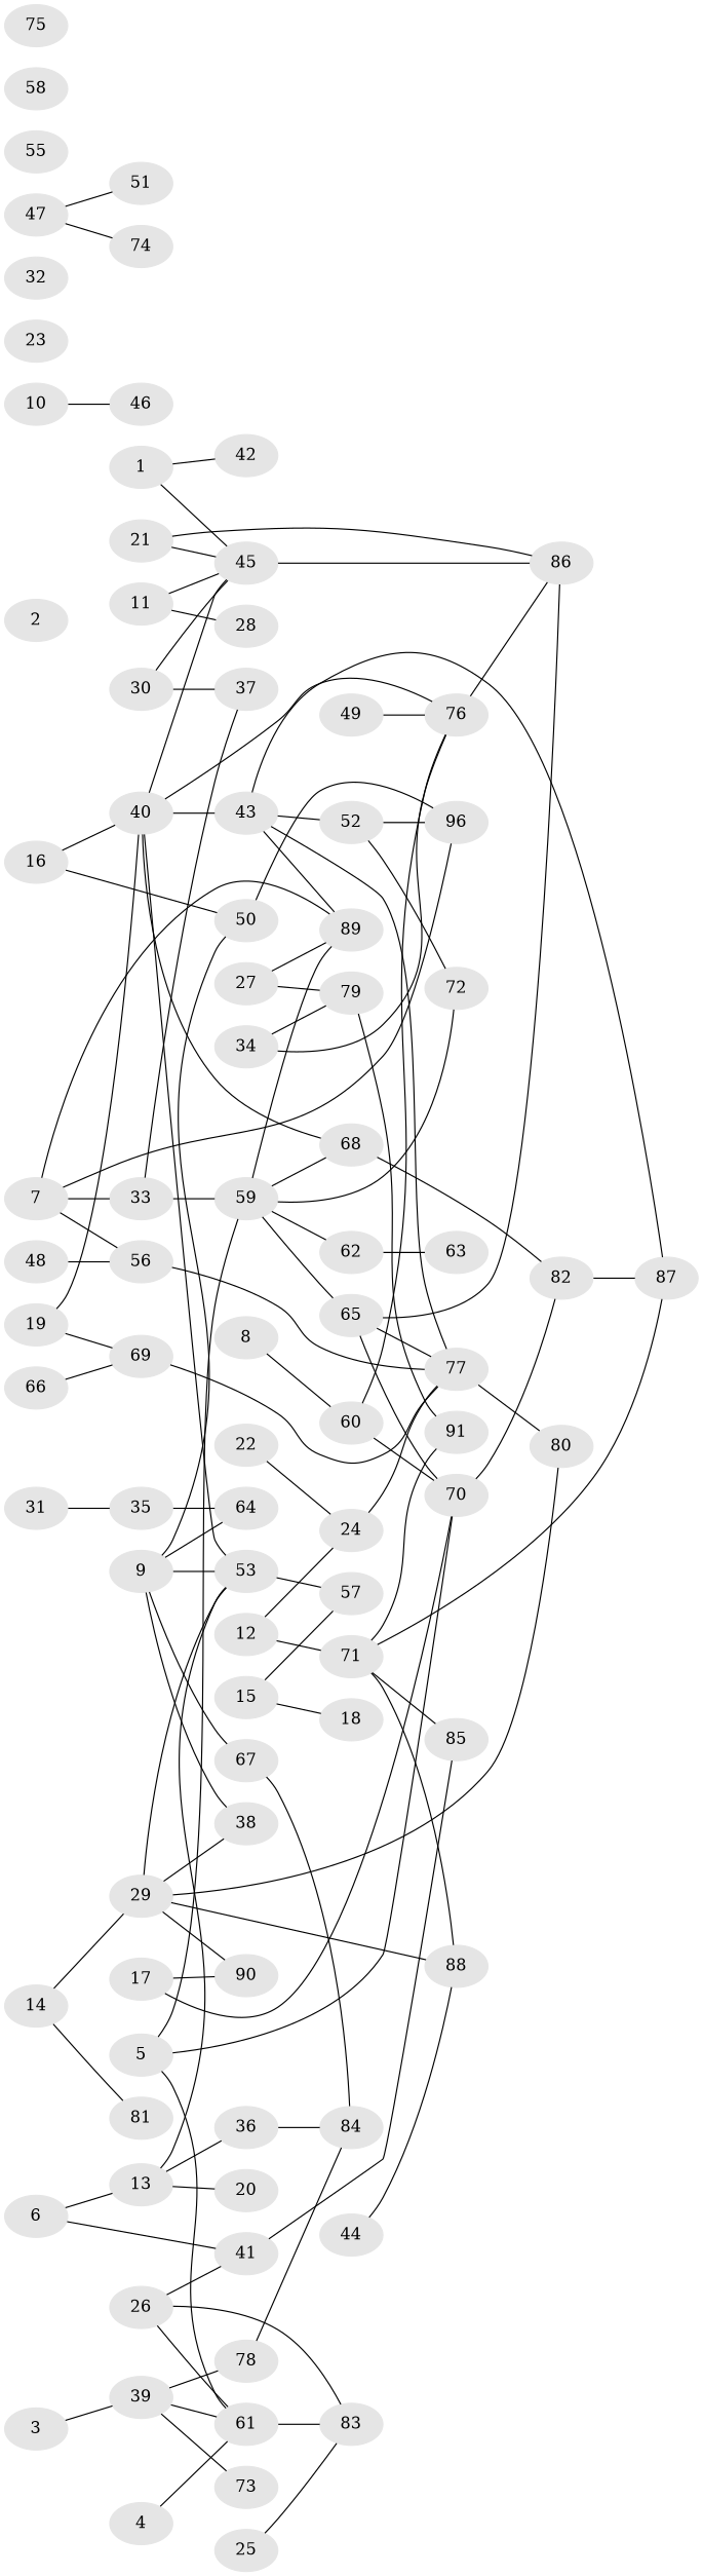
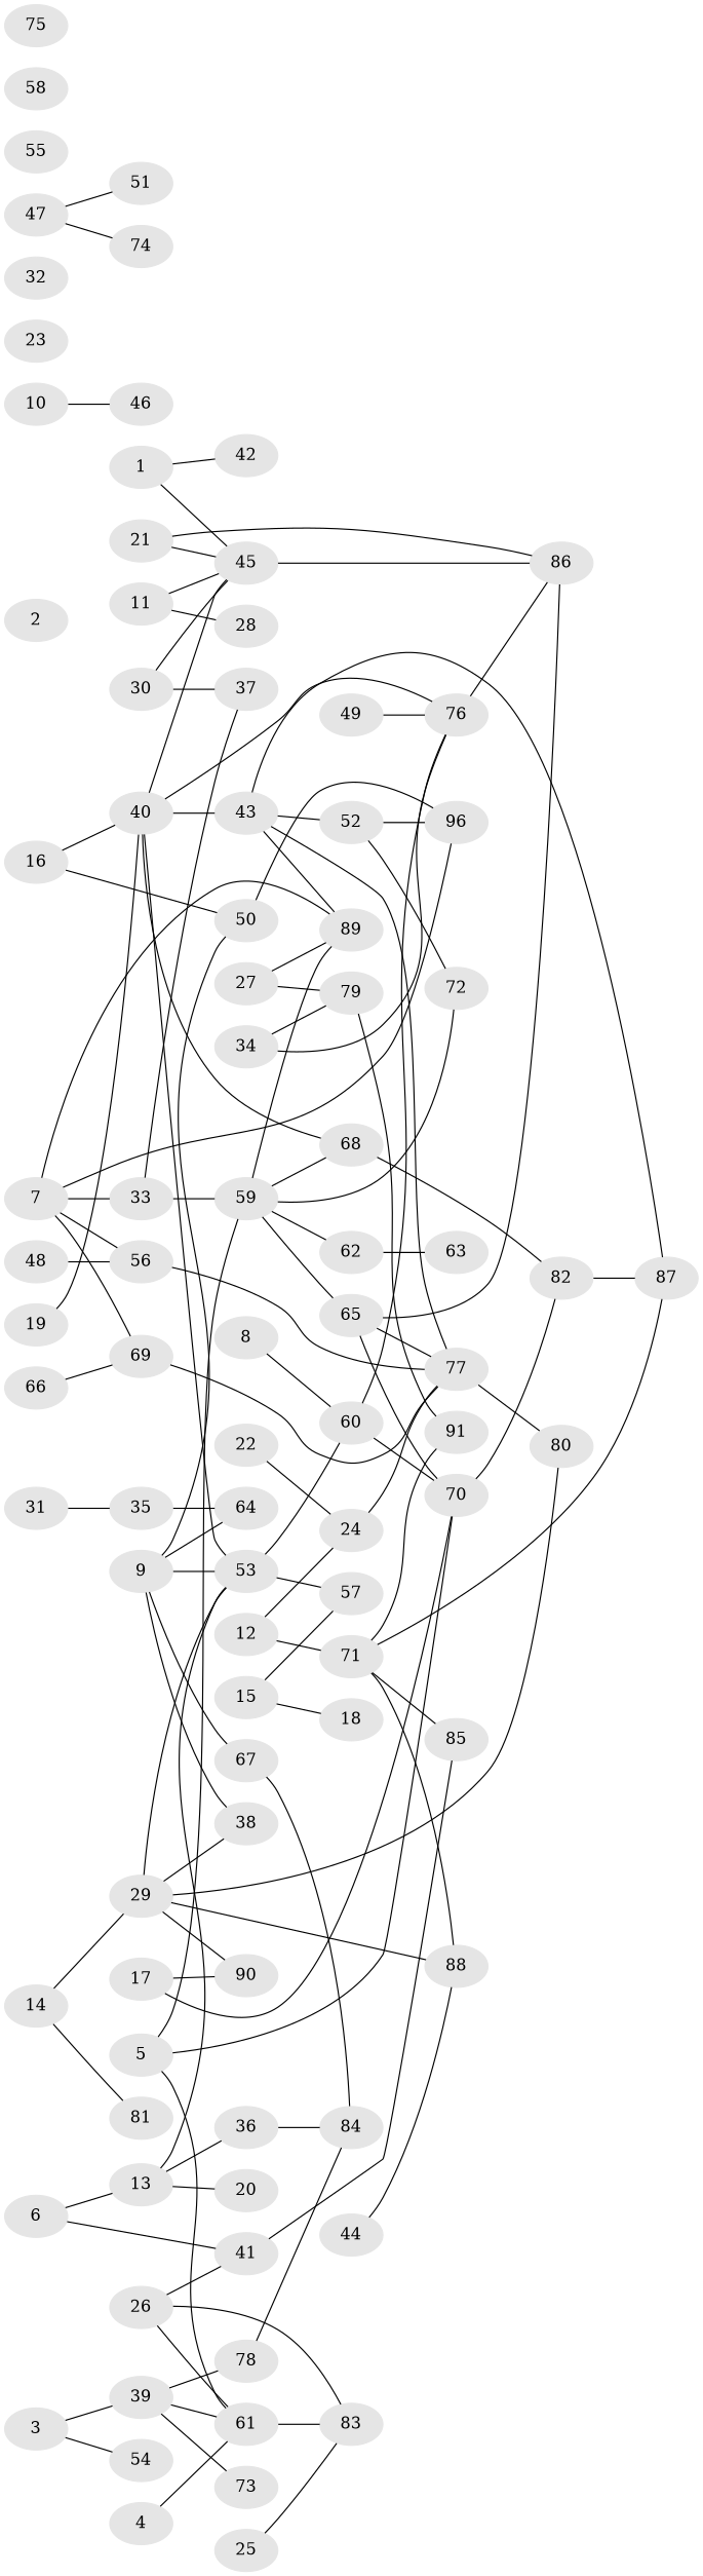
  graph {
    rankdir=LR
    node [color=gray90 style=filled]
    1
    42
    45
    86
    2
    3
    39
+   54
    61
    73
    78
    4
    83
    5
    59
    70
    89
    68
    72
    62
    65
    82
    6
    13
    41
    53
    20
    36
    85
    7
    33
    56
    69
    n34 [label=96]
    37
    77
    8
    60
    76
    9
    38
    50
    64
    67
    57
    84
    10
    46
    11
    28
    12
    24
    71
    88
    87
    91
    14
    29
    81
    90
    80
    15
    18
    16
    40
    43
    17
    19
    21
    22
    23
    25
    26
    27
    79
    30
    31
    35
    32
    34
    52
    44
    47
    51
    74
    48
    49
    55
    58
    63
    66
    75
    1 -- 42
    1 -- 45
    45 -- 86
    3 -- 39
+   3 -- 54
    39 -- 61
    39 -- 73
    39 -- 78
    61 -- 83
    78 -- 84
    4 -- 61
    5 -- 61
    5 -- 59
    5 -- 70
    59 -- 89
    59 -- 68
    59 -- 72
    59 -- 62
    59 -- 65
    70 -- 82
    68 -- 82
    62 -- 63
    65 -- 86
    65 -- 70
    65 -- 77
    82 -- 87
    6 -- 13
    6 -- 41
    13 -- 53
    13 -- 20
    13 -- 36
    41 -- 85
+   53 -- 60
    53 -- 57
    36 -- 84
    7 -- 89
    7 -- 33
    7 -- 56
-   19 -- 69
+   7 -- 69
    7 -- n34
    33 -- 59
    33 -- 37
    56 -- 77
    69 -- 77
    77 -- 80
    8 -- 60
    60 -- 70
    60 -- 76
    76 -- 86
    9 -- 53
    9 -- 38
    9 -- 50
    9 -- 64
    9 -- 67
    50 -- n34
    67 -- 84
    10 -- 46
    11 -- 45
    11 -- 28
    12 -- 24
    12 -- 71
    24 -- 77
    71 -- 85
    71 -- 88
    71 -- 87
    71 -- 91
    14 -- 29
    14 -- 81
    29 -- 53
    29 -- 38
    29 -- 88
    29 -- 90
    29 -- 80
    15 -- 57
    15 -- 18
    16 -- 50
    16 -- 40
    40 -- 45
    40 -- 68
    40 -- 53
    40 -- 76
    40 -- 43
    43 -- 89
    43 -- 77
    43 -- 87
    43 -- 52
    17 -- 70
    17 -- 90
    19 -- 40
    21 -- 45
    21 -- 86
    22 -- 24
    25 -- 83
    26 -- 61
    26 -- 83
    26 -- 41
    27 -- 89
    27 -- 79
    79 -- 91
    30 -- 45
    30 -- 37
    31 -- 35
    35 -- 64
    34 -- 76
    34 -- 79
    52 -- 72
    52 -- n34
    44 -- 88
    47 -- 51
    47 -- 74
    48 -- 56
    49 -- 76
    66 -- 69
  }
